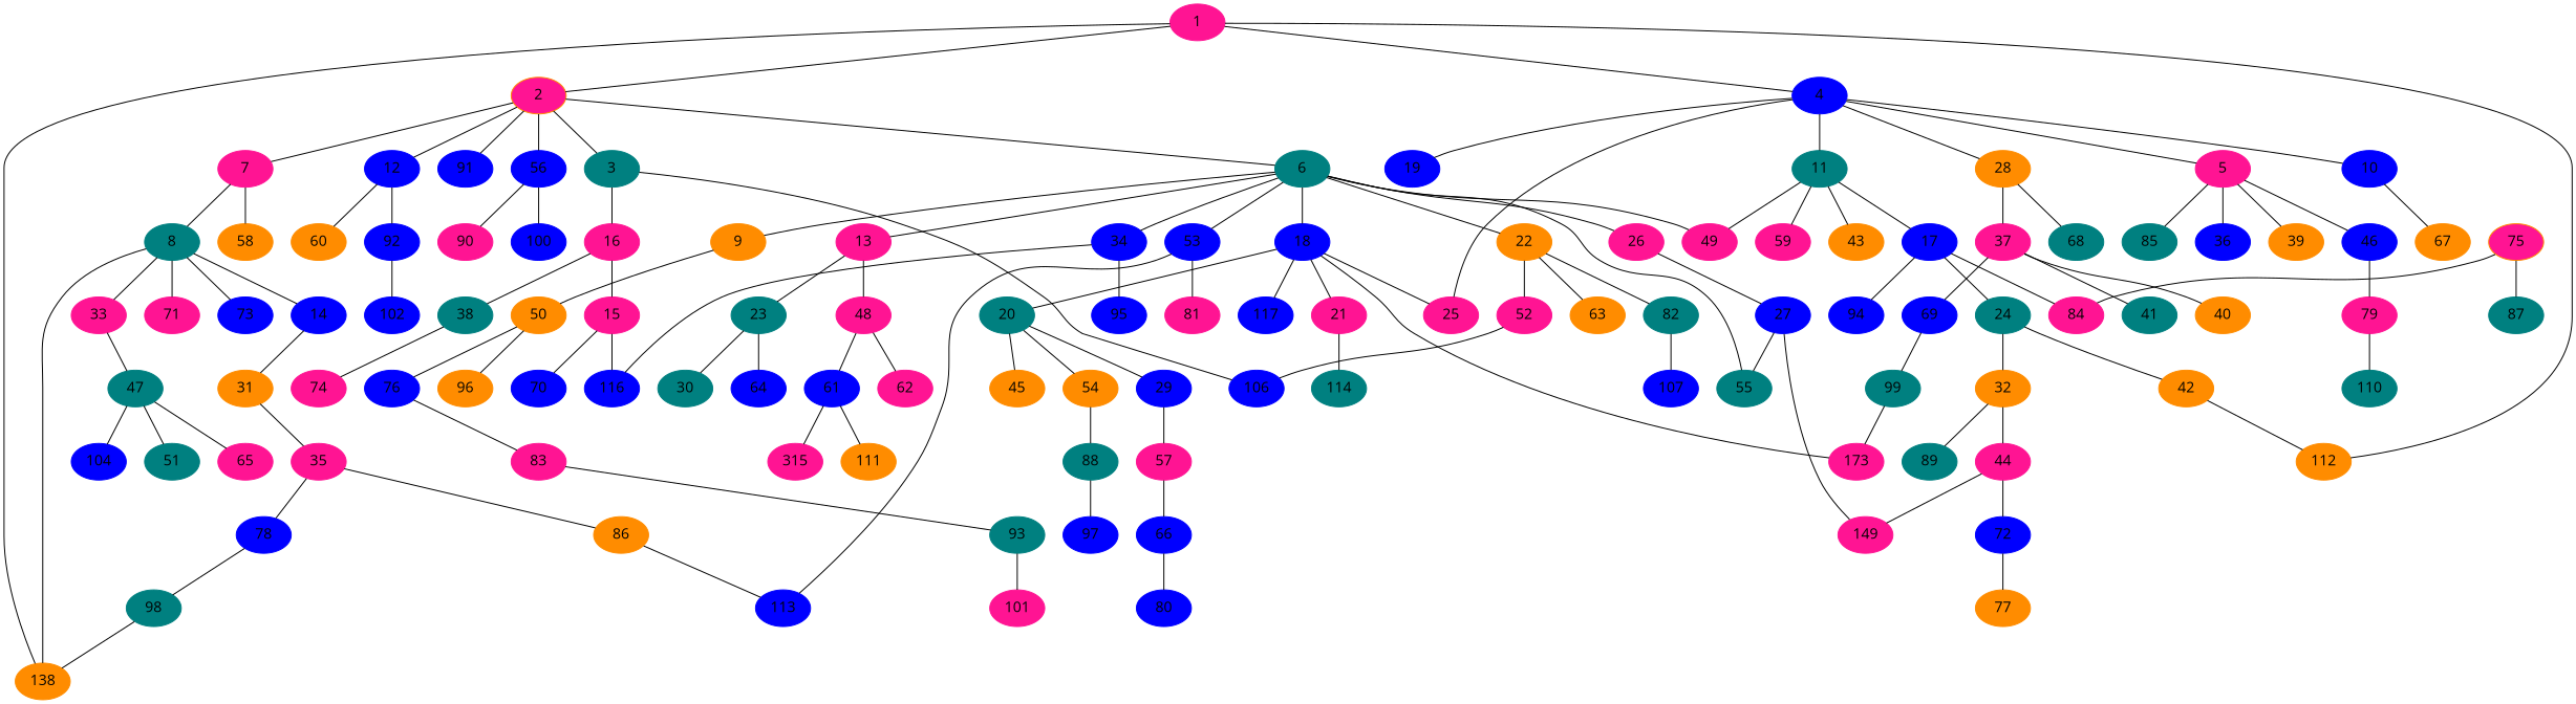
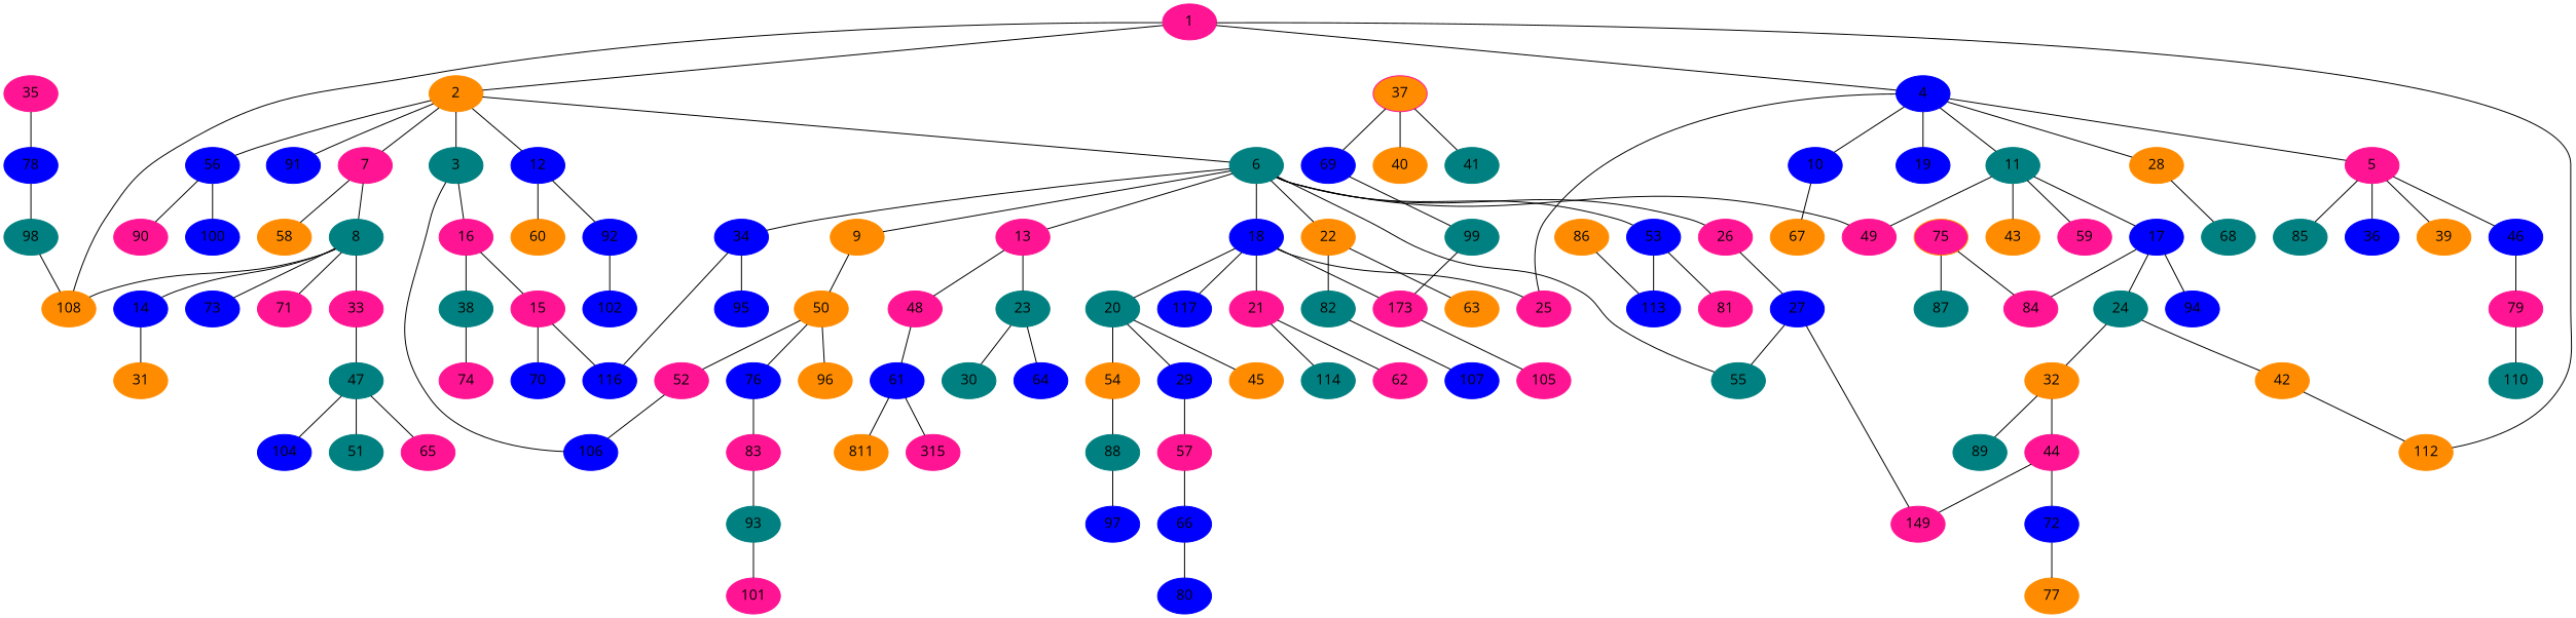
  graph {
    fontname="Open Sans"
    node [color=blue fontname="Open Sans" style=filled]
    edge [fontname="Open Sans"]
    1 [color=deeppink]
-   2 [color=darkorange fillcolor=deeppink]
+   2 [color=darkorange]
    4
-   108 [color=darkorange label=138]
+   108 [color=darkorange]
    112 [color=darkorange]
    3 [color=teal]
    6 [color=teal]
    7 [color=deeppink]
    12
    56
    91
    5 [color=deeppink]
    10
    11 [color=teal]
    19
    25 [color=deeppink]
    28 [color=darkorange]
    16 [color=deeppink]
    106
    9 [color=darkorange]
    13 [color=deeppink]
    18
    22 [color=darkorange]
    26 [color=deeppink]
    34
    49 [color=deeppink]
    53
    55 [color=teal]
    8 [color=teal]
    58 [color=darkorange]
    60 [color=darkorange]
    92
    15 [color=deeppink]
    70
    116
    90 [color=deeppink]
    100
    38 [color=teal]
    36
    39 [color=darkorange]
    46
    85 [color=teal]
    67 [color=darkorange]
    17
    43 [color=darkorange]
    59 [color=deeppink]
-   37 [color=deeppink]
+   37 [color=deeppink fillcolor=darkorange]
    68 [color=teal]
    79 [color=deeppink]
    50 [color=darkorange]
    23 [color=teal]
    48 [color=deeppink]
    20 [color=teal]
    21 [color=deeppink]
    n55 [color=deeppink label=173]
    117
    52 [color=deeppink]
    63 [color=darkorange]
    82 [color=teal]
    27
    95
    81 [color=deeppink]
    113
    14
    33 [color=deeppink]
    71 [color=deeppink]
    73
    31 [color=darkorange]
    47 [color=teal]
    76
    96 [color=darkorange]
    24 [color=teal]
    84 [color=deeppink]
    94
    102
    30 [color=teal]
    64
    61
    62 [color=deeppink]
    35 [color=deeppink]
    74 [color=deeppink]
    32 [color=darkorange]
    42 [color=darkorange]
    29
    45 [color=darkorange]
    54 [color=darkorange]
    114 [color=teal]
+   105 [color=deeppink]
    57 [color=deeppink]
    88 [color=teal]
    107
    44 [color=deeppink]
    89 [color=teal]
    n94 [color=deeppink label=149]
    40 [color=darkorange]
    41 [color=teal]
    69
    66
    78
    86 [color=darkorange]
    72
    51 [color=teal]
    65 [color=deeppink]
    104
    98 [color=teal]
    99 [color=teal]
    77 [color=darkorange]
    75 [color=darkorange fillcolor=deeppink]
    87 [color=teal]
    110 [color=teal]
-   111 [color=darkorange]
+   111 [color=darkorange label=811]
    n112 [color=deeppink label=315]
    83 [color=deeppink]
    97
    80
    93 [color=teal]
    101 [color=deeppink]
    1 -- 2
    1 -- 4
    1 -- 108
    1 -- 112
    2 -- 3
    2 -- 6
    2 -- 7
    2 -- 12
    2 -- 56
    2 -- 91
    4 -- 5
    4 -- 10
    4 -- 11
    4 -- 19
    4 -- 25
    4 -- 28
    3 -- 16
    3 -- 106
    6 -- 9
    6 -- 13
    6 -- 18
    6 -- 22
    6 -- 26
    6 -- 34
    6 -- 49
    6 -- 53
    6 -- 55
    7 -- 8
    7 -- 58
    12 -- 60
    12 -- 92
    56 -- 90
    56 -- 100
    5 -- 36
    5 -- 39
    5 -- 46
    5 -- 85
    10 -- 67
    11 -- 49
    11 -- 17
    11 -- 43
    11 -- 59
-   28 -- 37
    28 -- 68
    16 -- 15
    16 -- 38
    9 -- 50
    13 -- 23
    13 -- 48
    18 -- 25
    18 -- 20
    18 -- 21
    18 -- n55
    18 -- 117
-   22 -- 52
+   50 -- 52
    22 -- 63
    22 -- 82
    26 -- 27
    34 -- 116
    34 -- 95
    53 -- 81
    53 -- 113
    8 -- 108
    8 -- 14
    8 -- 33
    8 -- 71
    8 -- 73
    92 -- 102
    15 -- 70
    15 -- 116
    38 -- 74
    46 -- 79
    17 -- 24
    17 -- 84
    17 -- 94
    37 -- 40
    37 -- 41
    37 -- 69
    79 -- 110
    50 -- 76
    50 -- 96
    23 -- 30
    23 -- 64
    48 -- 61
-   48 -- 62
+   21 -- 62
    20 -- 29
    20 -- 45
    20 -- 54
    21 -- 114
+   n55 -- 105
    52 -- 106
    82 -- 107
    27 -- 55
    27 -- n94
    14 -- 31
    33 -- 47
-   31 -- 35
    47 -- 51
    47 -- 65
    47 -- 104
    76 -- 83
    24 -- 32
    24 -- 42
    61 -- 111
    61 -- n112
    35 -- 78
-   35 -- 86
    32 -- 44
    32 -- 89
    42 -- 112
    29 -- 57
    54 -- 88
    57 -- 66
    88 -- 97
    44 -- n94
    44 -- 72
    69 -- 99
    66 -- 80
    78 -- 98
    86 -- 113
    72 -- 77
    98 -- 108
    99 -- n55
    75 -- 84
    75 -- 87
    83 -- 93
    93 -- 101
  }
